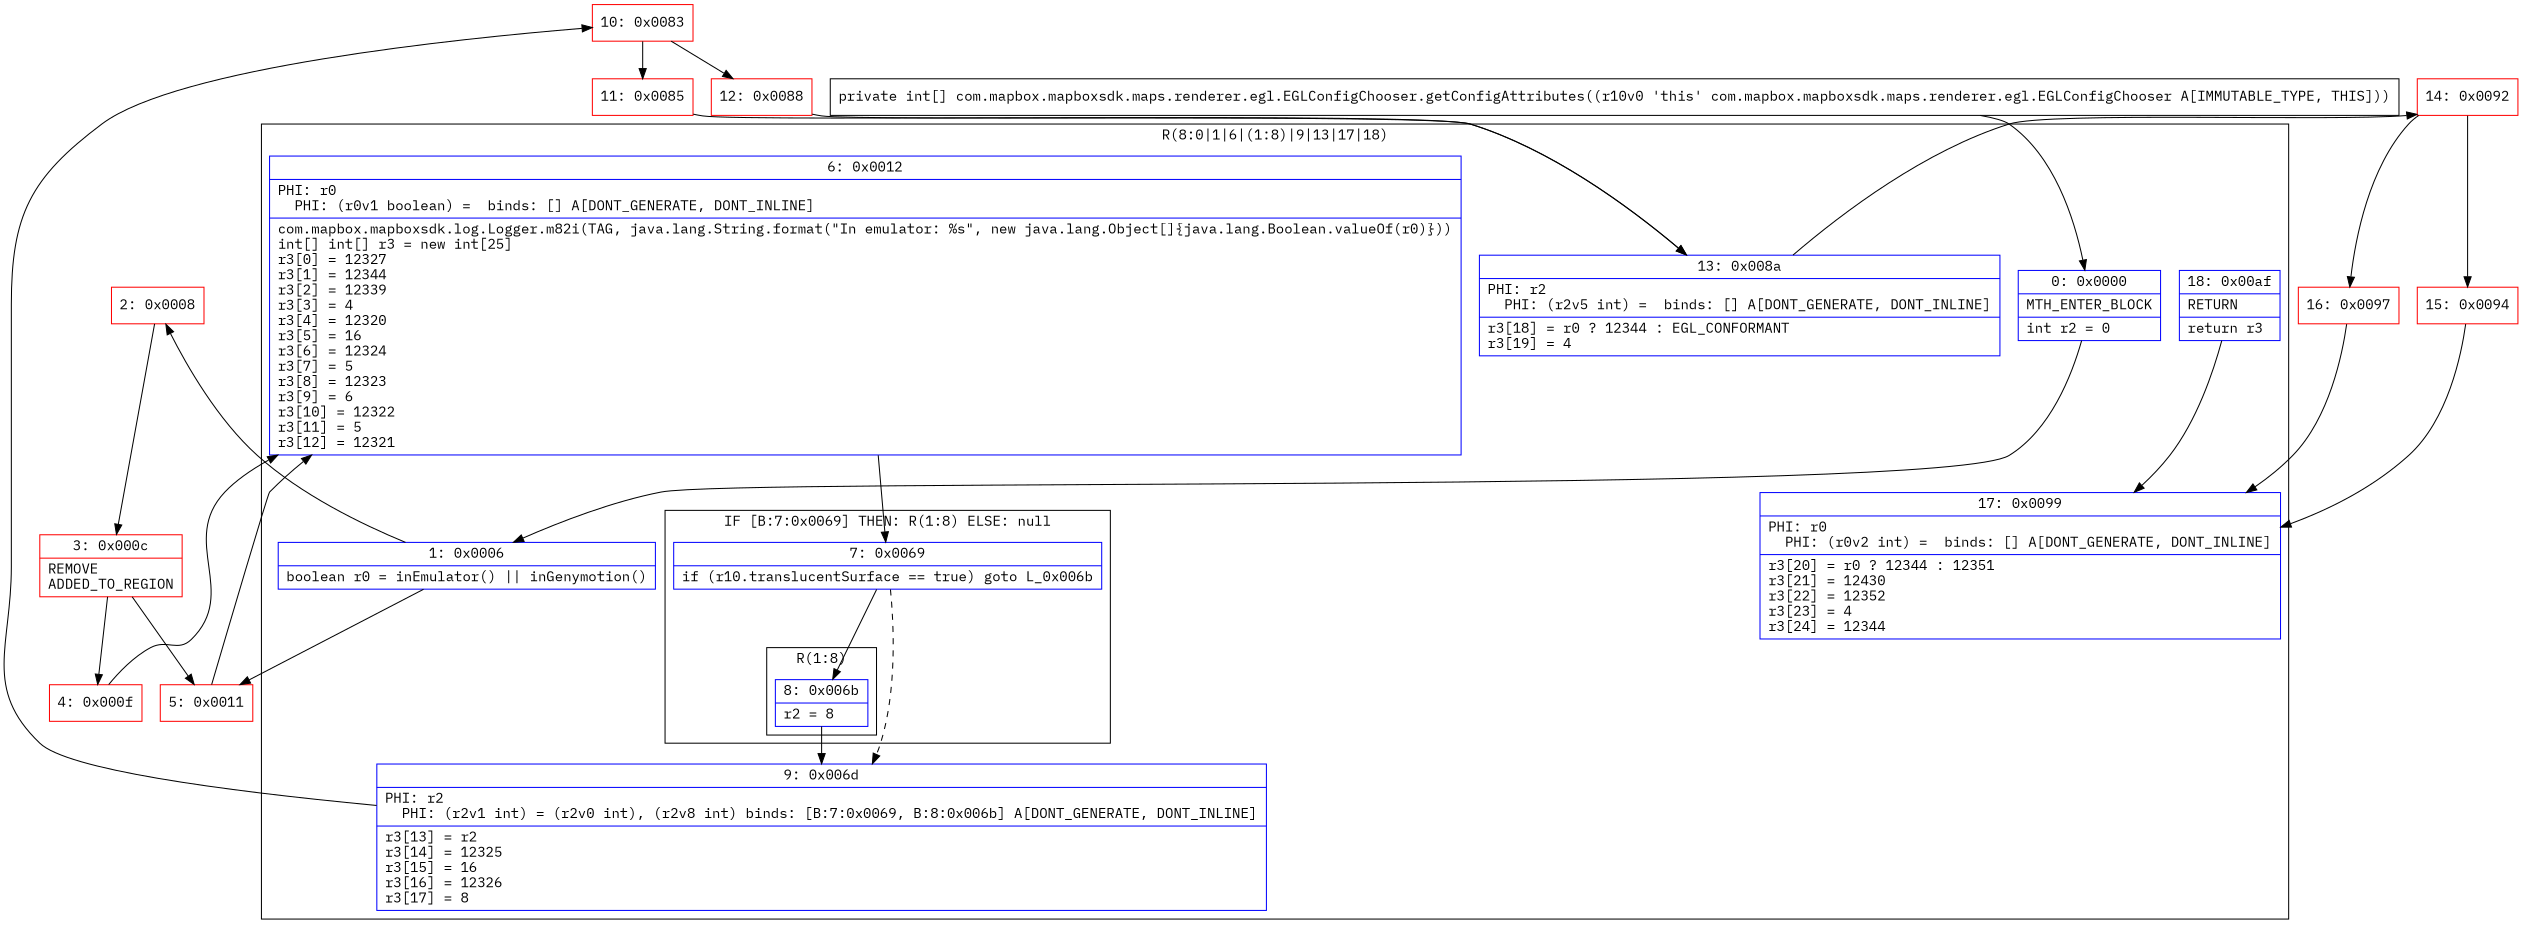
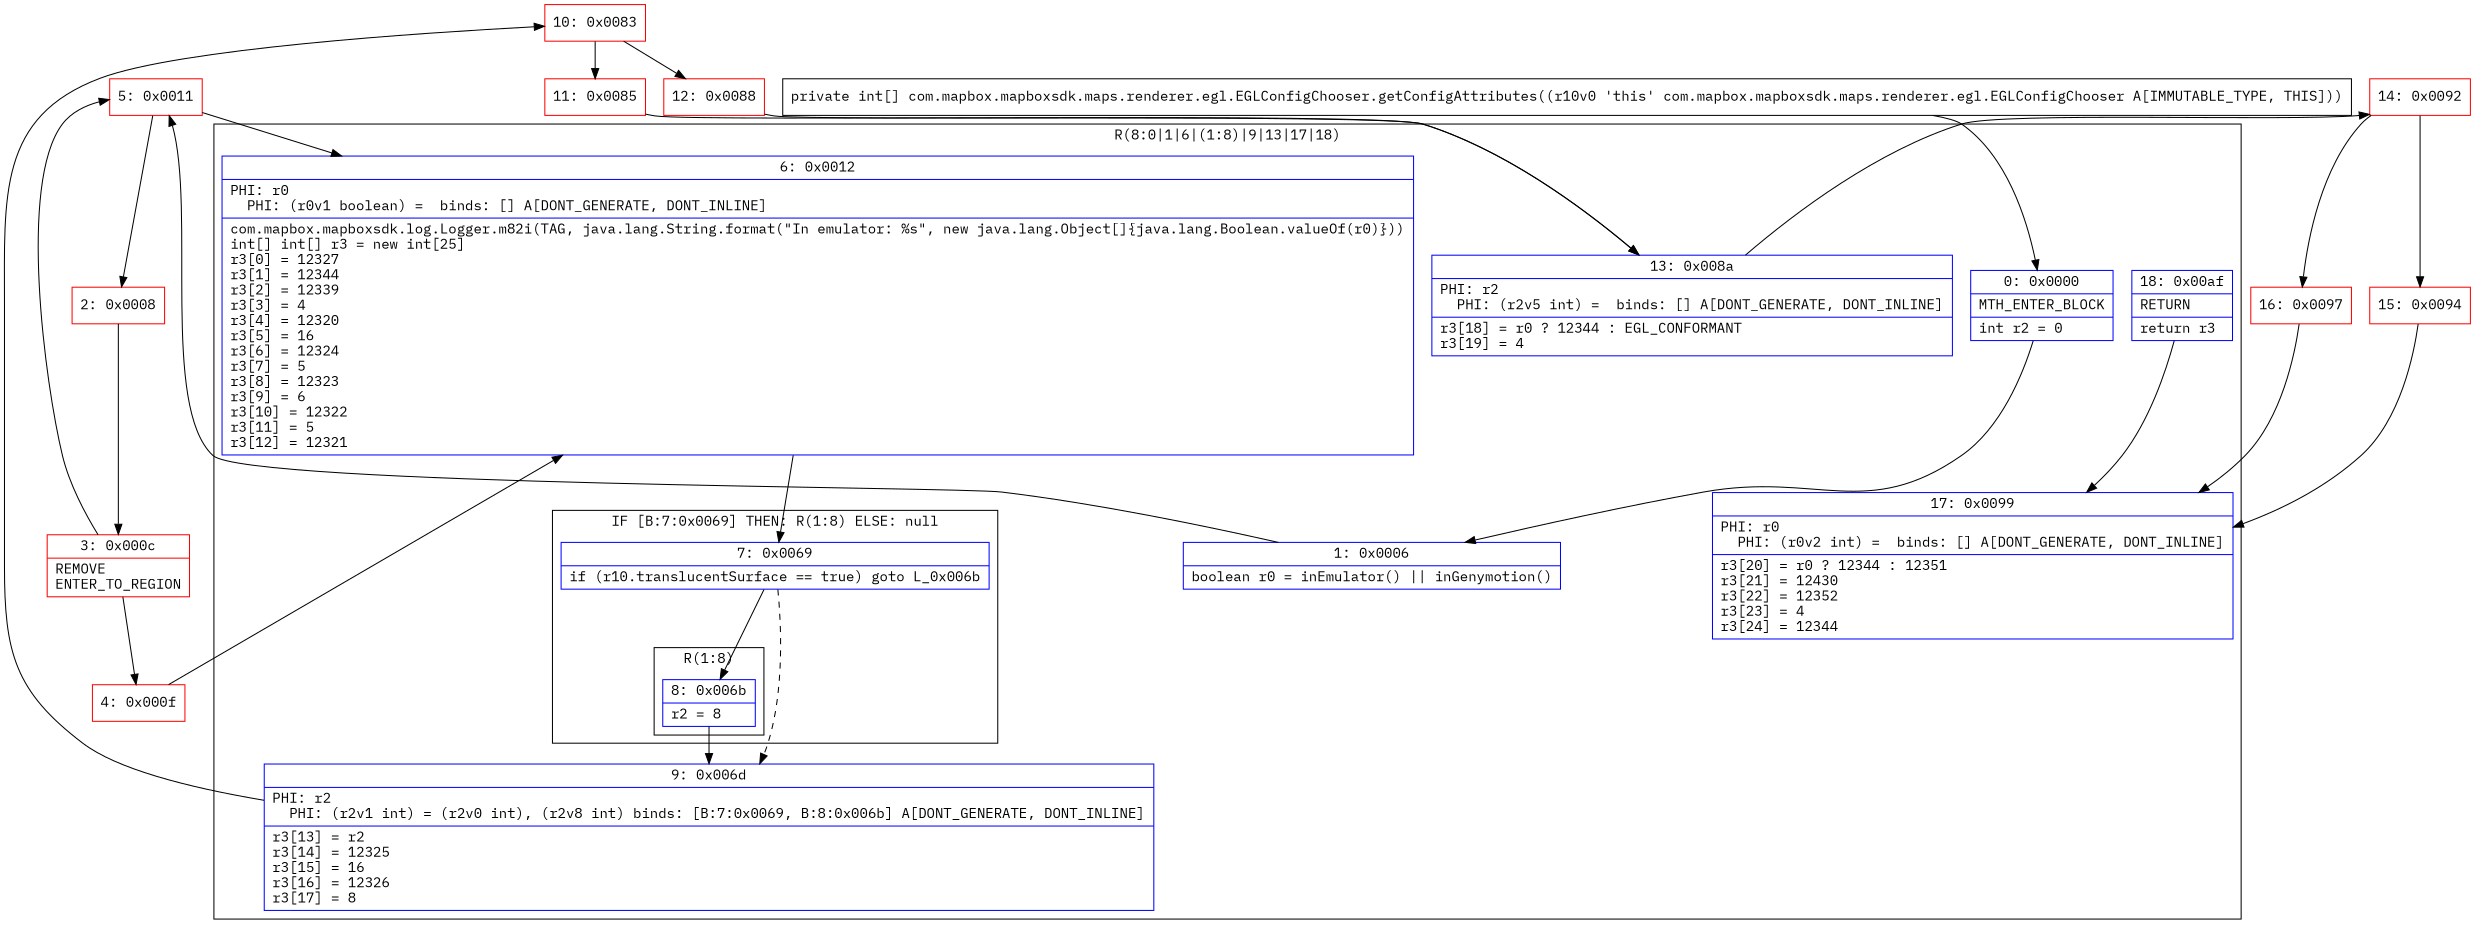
  digraph {
    fontname="IBM Plex Mono"
    node [color=red fontname="IBM Plex Mono" shape=record]
    edge [fontname="IBM Plex Mono"]
    n1 [color=blue label="{8\:\ 0x006b|r2 = 8\l}"]
    n2 [color=blue label="{7\:\ 0x0069|if (r10.translucentSurface == true) goto L_0x006b\l}"]
    n3 [color=blue label="{0\:\ 0x0000|MTH_ENTER_BLOCK\l|int r2 = 0\l}"]
    n4 [color=blue label="{1\:\ 0x0006|boolean r0 = inEmulator() \|\| inGenymotion()\l}"]
    n5 [color=blue label="{6\:\ 0x0012|PHI: r0 \l  PHI: (r0v1 boolean) =  binds: [] A[DONT_GENERATE, DONT_INLINE]\l|com.mapbox.mapboxsdk.log.Logger.m82i(TAG, java.lang.String.format(\"In emulator: %s\", new java.lang.Object[]\{java.lang.Boolean.valueOf(r0)\}))\lint[] int[] r3 = new int[25]\lr3[0] = 12327\lr3[1] = 12344\lr3[2] = 12339\lr3[3] = 4\lr3[4] = 12320\lr3[5] = 16\lr3[6] = 12324\lr3[7] = 5\lr3[8] = 12323\lr3[9] = 6\lr3[10] = 12322\lr3[11] = 5\lr3[12] = 12321\l}"]
    n6 [color=blue label="{9\:\ 0x006d|PHI: r2 \l  PHI: (r2v1 int) = (r2v0 int), (r2v8 int) binds: [B:7:0x0069, B:8:0x006b] A[DONT_GENERATE, DONT_INLINE]\l|r3[13] = r2\lr3[14] = 12325\lr3[15] = 16\lr3[16] = 12326\lr3[17] = 8\l}"]
    n7 [color=blue label="{13\:\ 0x008a|PHI: r2 \l  PHI: (r2v5 int) =  binds: [] A[DONT_GENERATE, DONT_INLINE]\l|r3[18] = r0 ? 12344 : EGL_CONFORMANT\lr3[19] = 4\l}"]
    n8 [color=blue label="{17\:\ 0x0099|PHI: r0 \l  PHI: (r0v2 int) =  binds: [] A[DONT_GENERATE, DONT_INLINE]\l|r3[20] = r0 ? 12344 : 12351\lr3[21] = 12430\lr3[22] = 12352\lr3[23] = 4\lr3[24] = 12344\l}"]
    n9 [color=blue label="{18\:\ 0x00af|RETURN\l|return r3\l}"]
    n10 [label="{2\:\ 0x0008}"]
    n11 [label="{5\:\ 0x0011}"]
    n12 [label="{10\:\ 0x0083}"]
    n13 [label="{14\:\ 0x0092}"]
-   n14 [label="{3\:\ 0x000c|REMOVE\lADDED_TO_REGION\l}"]
+   n14 [label="{3\:\ 0x000c|REMOVE\lENTER_TO_REGION\l}"]
    n15 [label="{11\:\ 0x0085}"]
    n16 [label="{12\:\ 0x0088}"]
    n17 [label="{15\:\ 0x0094}"]
    n18 [label="{16\:\ 0x0097}"]
    n19 [label="{4\:\ 0x000f}"]
    n20 [label="{private int[] com.mapbox.mapboxsdk.maps.renderer.egl.EGLConfigChooser.getConfigAttributes((r10v0 'this' com.mapbox.mapboxsdk.maps.renderer.egl.EGLConfigChooser A[IMMUTABLE_TYPE, THIS])) }" color=""]
    subgraph cluster_1 {
      label="R(8:0|1|6|(1:8)|9|13|17|18)"
      n3
      n4
      n5
      n6
      n7
      n8
      n9
      subgraph cluster_2 {
        label="IF [B:7:0x0069] THEN: R(1:8) ELSE: null"
        n2
        subgraph cluster_3 {
          label="R(1:8)"
          n1
        }
      }
    }
    n1 -> n6
    n2 -> n1
    n2 -> n6 [style=dashed]
    n3 -> n4
-   n4 -> n10
+   n11 -> n10
    n4 -> n11
    n5 -> n2
    n6 -> n12
    n7 -> n13
    n9 -> n8
    n10 -> n14
    n11 -> n5
    n12 -> n15
    n12 -> n16
    n13 -> n17
    n13 -> n18
    n14 -> n11
    n14 -> n19
    n15 -> n7
    n16 -> n7
    n17 -> n8
    n18 -> n8
    n19 -> n5
    n20 -> n3
  }
